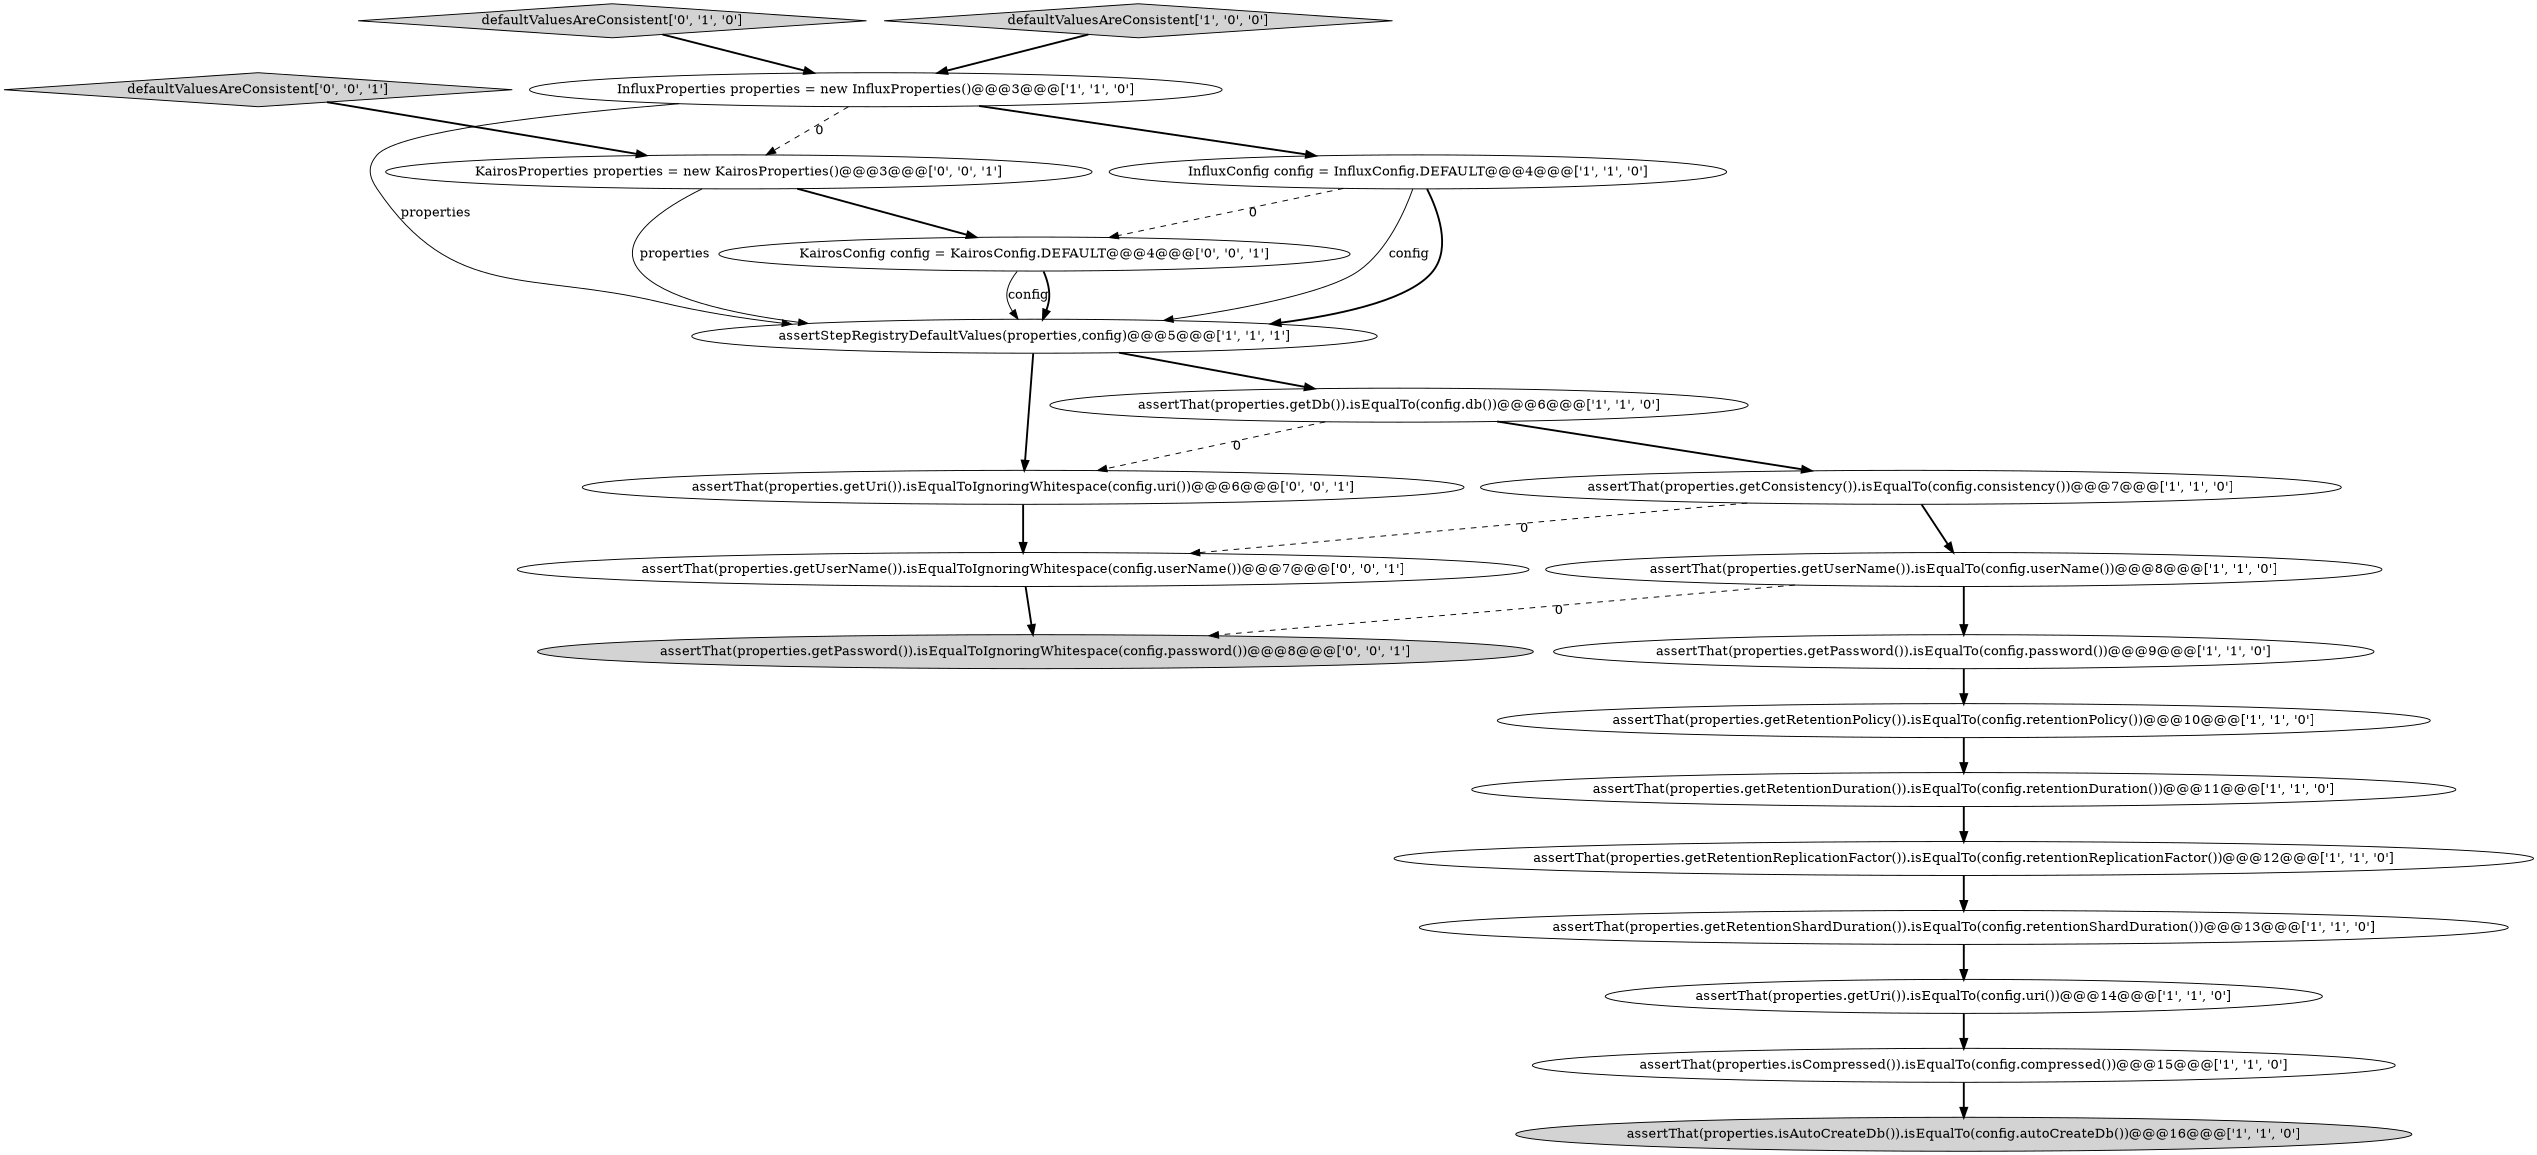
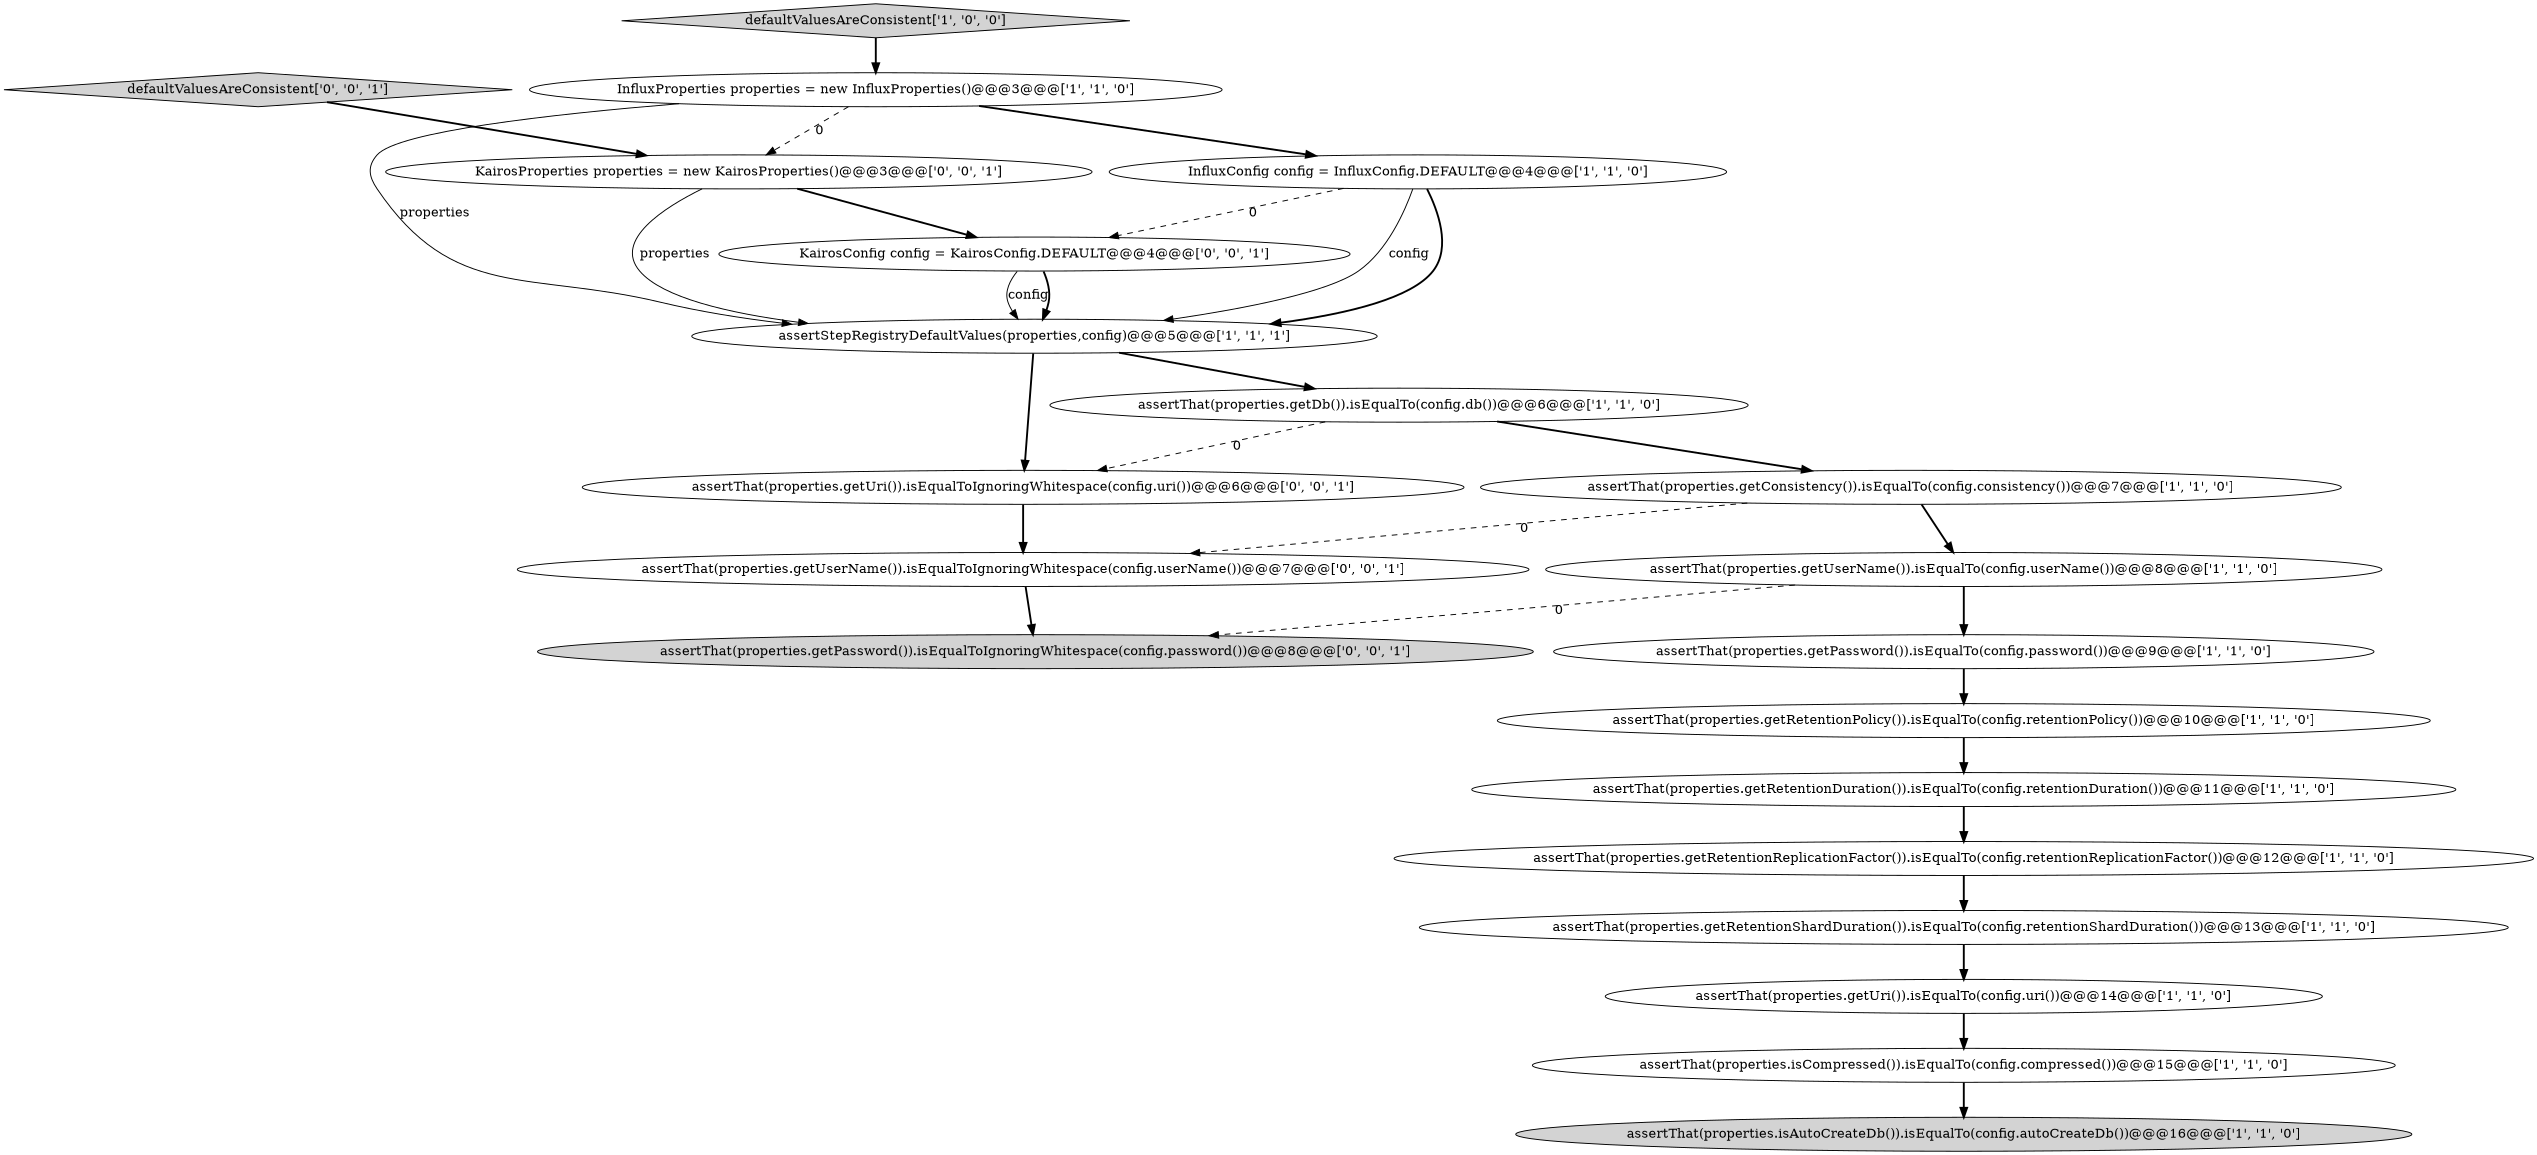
  digraph {
    node [fillcolor=white shape=ellipse style=filled]
    edge [style=bold]
    n1 [label="assertStepRegistryDefaultValues(properties,config)@@@5@@@['1', '1', '1']"]
    n2 [label="assertThat(properties.getUri()).isEqualToIgnoringWhitespace(config.uri())@@@6@@@['0', '0', '1']"]
    n3 [label="assertThat(properties.getDb()).isEqualTo(config.db())@@@6@@@['1', '1', '0']"]
    n4 [label="assertThat(properties.getUserName()).isEqualToIgnoringWhitespace(config.userName())@@@7@@@['0', '0', '1']"]
    n5 [label="InfluxProperties properties = new InfluxProperties()@@@3@@@['1', '1', '0']"]
    n6 [label="InfluxConfig config = InfluxConfig.DEFAULT@@@4@@@['1', '1', '0']"]
    n7 [label="KairosProperties properties = new KairosProperties()@@@3@@@['0', '0', '1']"]
    n8 [label="assertThat(properties.getConsistency()).isEqualTo(config.consistency())@@@7@@@['1', '1', '0']"]
    n9 [label="assertThat(properties.isCompressed()).isEqualTo(config.compressed())@@@15@@@['1', '1', '0']"]
    n10 [fillcolor=lightgray label="assertThat(properties.isAutoCreateDb()).isEqualTo(config.autoCreateDb())@@@16@@@['1', '1', '0']"]
    n11 [fillcolor=lightgray label="assertThat(properties.getPassword()).isEqualToIgnoringWhitespace(config.password())@@@8@@@['0', '0', '1']"]
    n12 [label="assertThat(properties.getUri()).isEqualTo(config.uri())@@@14@@@['1', '1', '0']"]
-   n13 [fillcolor=lightgray label="defaultValuesAreConsistent['0', '1', '0']" shape=diamond]
    n14 [label="assertThat(properties.getRetentionPolicy()).isEqualTo(config.retentionPolicy())@@@10@@@['1', '1', '0']"]
    n15 [label="assertThat(properties.getRetentionDuration()).isEqualTo(config.retentionDuration())@@@11@@@['1', '1', '0']"]
    n16 [label="assertThat(properties.getRetentionReplicationFactor()).isEqualTo(config.retentionReplicationFactor())@@@12@@@['1', '1', '0']"]
    n17 [label="assertThat(properties.getRetentionShardDuration()).isEqualTo(config.retentionShardDuration())@@@13@@@['1', '1', '0']"]
    n18 [label="KairosConfig config = KairosConfig.DEFAULT@@@4@@@['0', '0', '1']"]
    n19 [fillcolor=lightgray label="defaultValuesAreConsistent['0', '0', '1']" shape=diamond]
    n20 [label="assertThat(properties.getUserName()).isEqualTo(config.userName())@@@8@@@['1', '1', '0']"]
    n21 [label="assertThat(properties.getPassword()).isEqualTo(config.password())@@@9@@@['1', '1', '0']"]
    n22 [fillcolor=lightgray label="defaultValuesAreConsistent['1', '0', '0']" shape=diamond]
    n1 -> n2
    n1 -> n3
    n2 -> n4
    n3 -> n2 [label=0 style=dashed]
    n3 -> n8
    n4 -> n11
    n5 -> n1 [label=properties style=solid]
    n5 -> n6
    n5 -> n7 [label=0 style=dashed]
    n6 -> n1 [label=config style=solid]
    n6 -> n1
    n6 -> n18 [label=0 style=dashed]
    n7 -> n1 [label=properties style=solid]
    n7 -> n18
    n8 -> n4 [label=0 style=dashed]
    n8 -> n20
    n9 -> n10
    n12 -> n9
-   n13 -> n5
    n14 -> n15
    n15 -> n16
    n16 -> n17
    n17 -> n12
    n18 -> n1 [label=config style=solid]
    n18 -> n1
    n19 -> n7
    n20 -> n11 [label=0 style=dashed]
    n20 -> n21
    n21 -> n14
    n22 -> n5
  }
